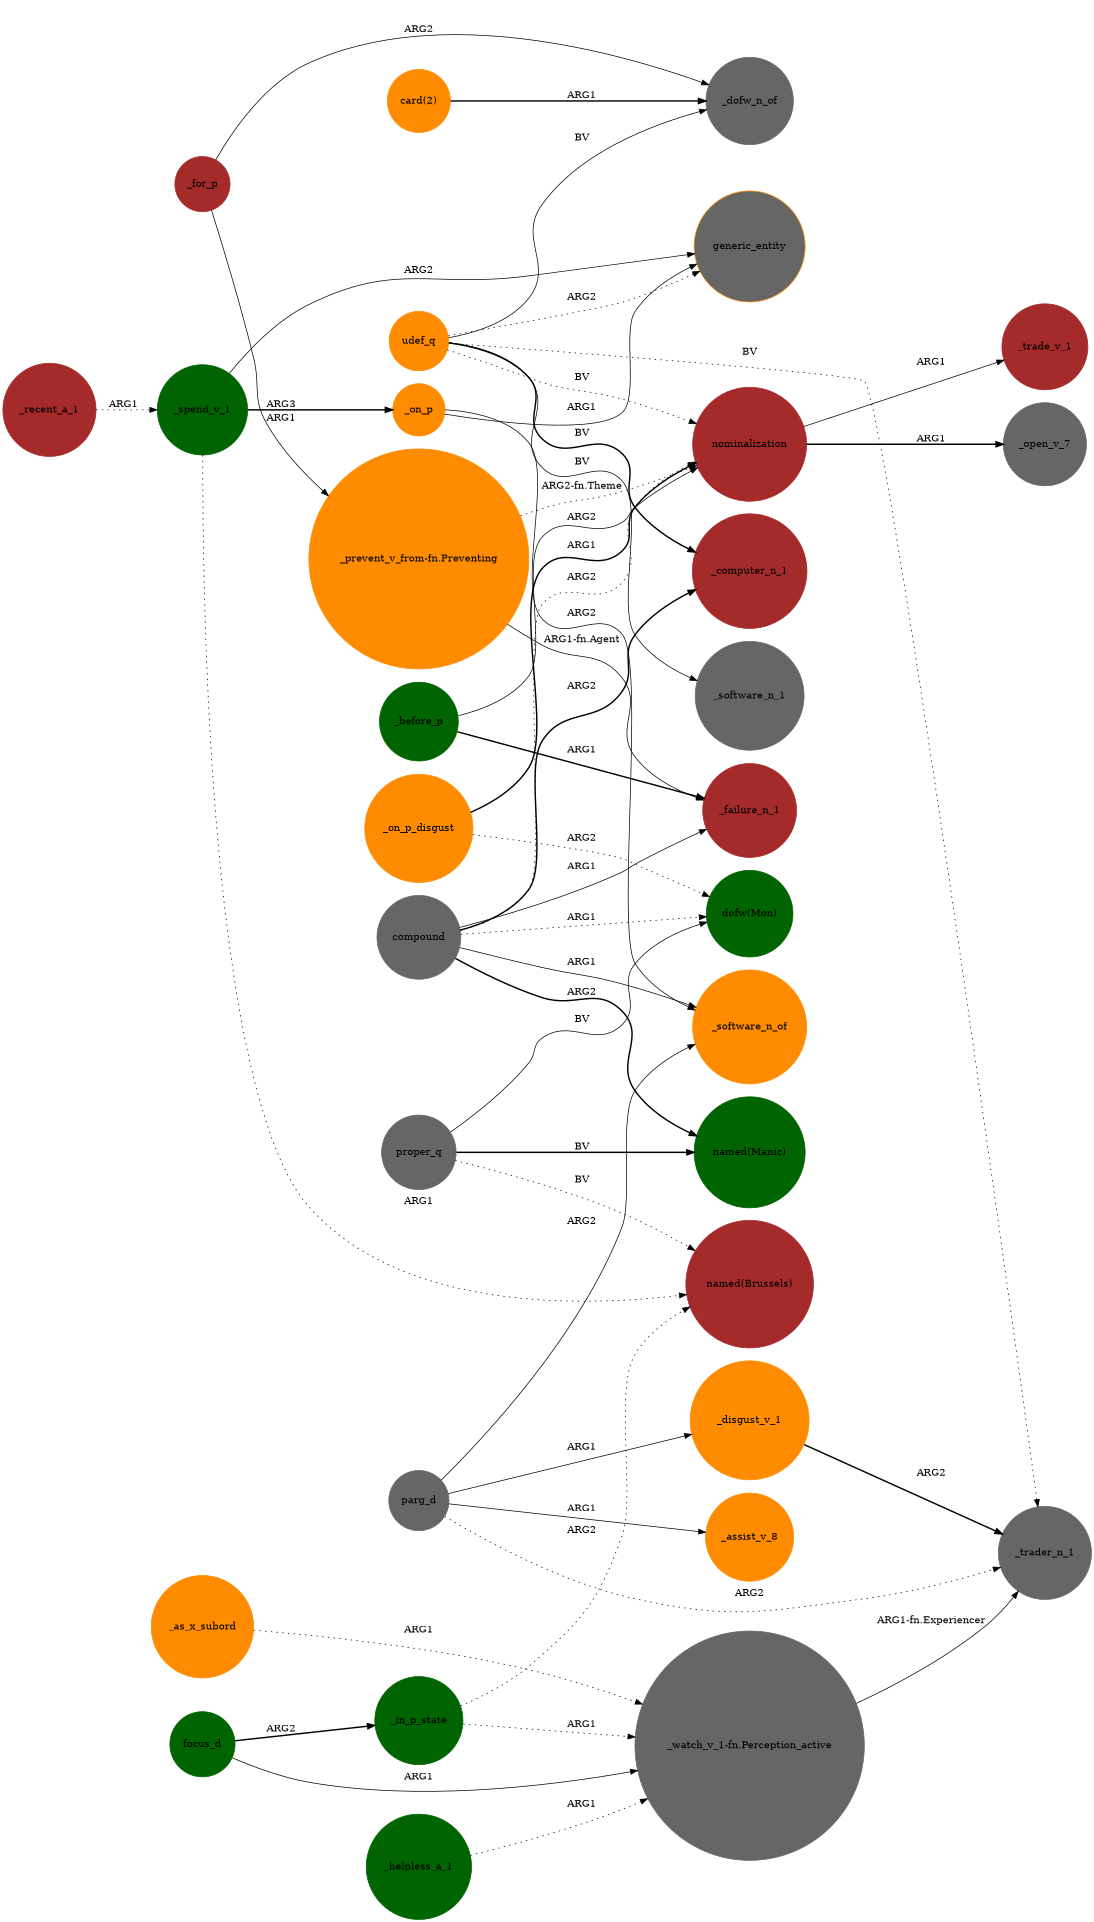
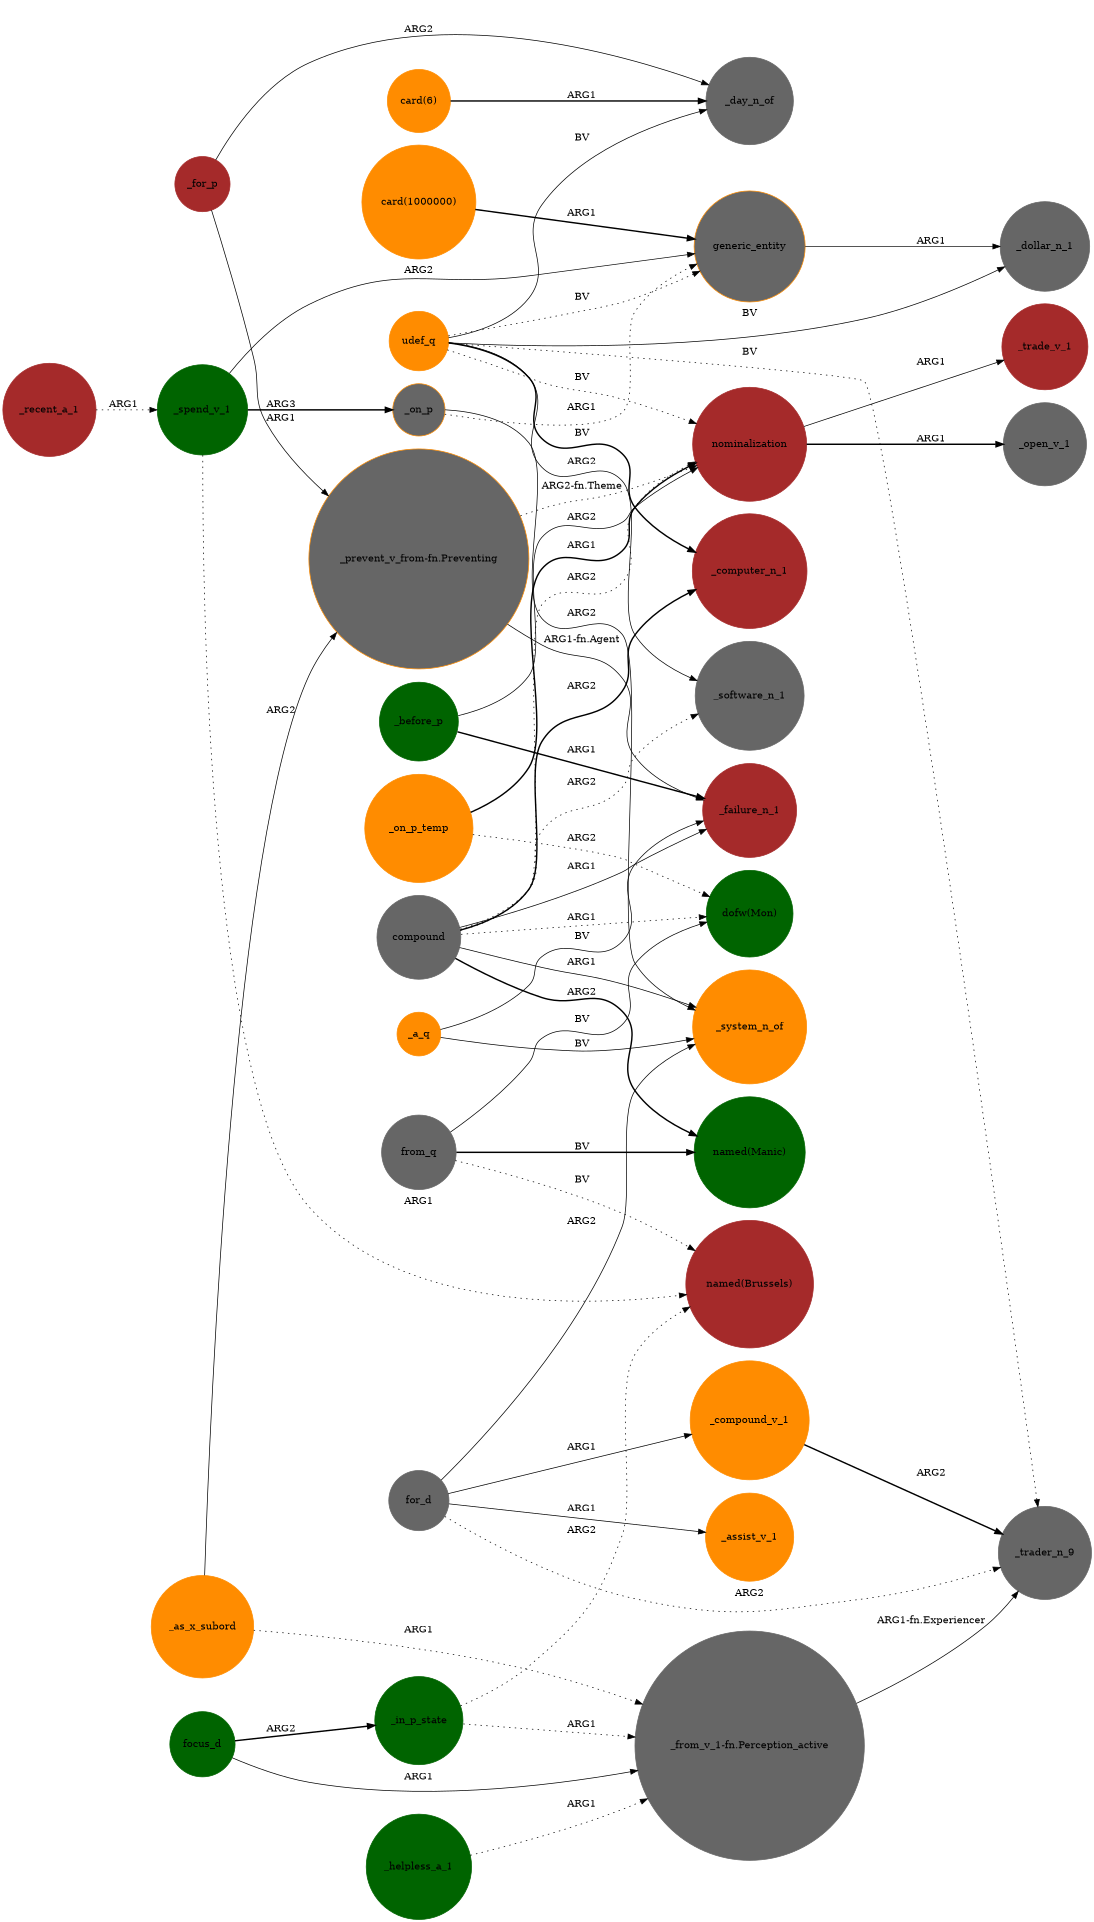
  digraph {
    rankdir=LR
    node [color=darkorange shape=circle style=filled]
    edge [style=solid]
    generic_entity [fillcolor=gray40]
+   "card(1000000)"
+   _dollar_n_1 [color=gray40]
    udef_q
    _software_n_1 [color=gray40]
-   _day_n_of [color=gray40 label=_dofw_n_of]
-   _trader_n_1 [color=gray40]
+   _day_n_of [color=gray40]
+   _trader_n_1 [color=gray40 label=_trader_n_9]
    nominalization [color=brown]
    _computer_n_1 [color=brown]
    _trade_v_1 [color=brown]
-   _open_v_1 [color=gray40 label=_open_v_7]
-   "card(2)"
-   "_prevent_v_from-fn.Preventing"
+   _open_v_1 [color=gray40]
+   "card(2)" [label="card(6)"]
+   "_prevent_v_from-fn.Preventing" [fillcolor=gray40]
    _failure_n_1 [color=brown]
    compound [color=gray40]
-   _system_n_of [label=_software_n_of]
+   _system_n_of
    "dofw(Mon)" [color=darkgreen]
    "named(Manic)" [color=darkgreen]
    _before_p [color=darkgreen]
-   parg_d [color=gray40]
-   _assist_v_1 [label=_assist_v_8]
-   _disgust_v_1
+   parg_d [color=gray40 label=for_d]
+   _assist_v_1
+   _disgust_v_1 [label=_compound_v_1]
    focus_d [color=darkgreen]
    _in_p_state [color=darkgreen]
-   "_watch_v_1-fn.Perception_active" [color=gray40]
+   "_watch_v_1-fn.Perception_active" [color=gray40 label="_from_v_1-fn.Perception_active"]
    "named(Brussels)" [color=brown]
-   proper_q [color=gray40]
+   proper_q [color=gray40 label=from_q]
    _as_x_subord
    _for_p [color=brown]
-   _on_p
-   _on_p_temp [label=_on_p_disgust]
+   _a_q
+   _on_p [fillcolor=gray40]
+   _on_p_temp
    _spend_v_1 [color=darkgreen]
    _recent_a_1 [color=brown]
    _helpless_a_1 [color=darkgreen]
-   udef_q -> generic_entity [label=ARG2 style=dotted]
-   udef_q -> _software_n_1 [label=BV]
+   generic_entity -> _dollar_n_1 [label=ARG1]
+   "card(1000000)" -> generic_entity [label=ARG1 style=bold]
+   udef_q -> generic_entity [label=BV style=dotted]
+   udef_q -> _dollar_n_1 [label=BV]
+   udef_q -> _software_n_1 [label=ARG2]
    udef_q -> _day_n_of [label=BV]
    udef_q -> _trader_n_1 [label=BV style=dotted]
    udef_q -> nominalization [label=BV style=dotted]
    udef_q -> _computer_n_1 [label=BV style=bold]
    nominalization -> _trade_v_1 [label=ARG1]
    nominalization -> _open_v_1 [label=ARG1 style=bold]
    "card(2)" -> _day_n_of [label=ARG1 style=bold]
    "_prevent_v_from-fn.Preventing" -> nominalization [label="ARG2-fn.Theme" style=dotted]
    "_prevent_v_from-fn.Preventing" -> _failure_n_1 [label="ARG1-fn.Agent"]
+   compound -> _software_n_1 [label=ARG2 style=dotted]
    compound -> nominalization [label=ARG2 style=dotted]
    compound -> _computer_n_1 [label=ARG2 style=bold]
    compound -> _failure_n_1 [label=ARG1]
    compound -> _system_n_of [label=ARG1]
    compound -> "dofw(Mon)" [label=ARG1 style=dotted]
    compound -> "named(Manic)" [label=ARG2 style=bold]
    _before_p -> nominalization [label=ARG2]
    _before_p -> _failure_n_1 [label=ARG1 style=bold]
    parg_d -> _trader_n_1 [label=ARG2 style=dotted]
    parg_d -> _system_n_of [label=ARG2]
    parg_d -> _assist_v_1 [label=ARG1]
    parg_d -> _disgust_v_1 [label=ARG1]
    _disgust_v_1 -> _trader_n_1 [label=ARG2 style=bold]
    focus_d -> _in_p_state [label=ARG2 style=bold]
    focus_d -> "_watch_v_1-fn.Perception_active" [label=ARG1]
    _in_p_state -> "_watch_v_1-fn.Perception_active" [label=ARG1 style=dotted]
    _in_p_state -> "named(Brussels)" [label=ARG2 style=dotted]
    "_watch_v_1-fn.Perception_active" -> _trader_n_1 [label="ARG1-fn.Experiencer"]
    proper_q -> "dofw(Mon)" [label=BV]
    proper_q -> "named(Manic)" [label=BV style=bold]
    proper_q -> "named(Brussels)" [label=BV style=dotted]
+   _as_x_subord -> "_prevent_v_from-fn.Preventing" [label=ARG2]
    _as_x_subord -> "_watch_v_1-fn.Perception_active" [label=ARG1 style=dotted]
    _for_p -> _day_n_of [label=ARG2]
    _for_p -> "_prevent_v_from-fn.Preventing" [label=ARG1]
-   _on_p -> generic_entity [label=ARG1]
+   _a_q -> _failure_n_1 [label=BV]
+   _a_q -> _system_n_of [label=BV]
+   _on_p -> generic_entity [label=ARG1 style=dotted]
    _on_p -> _system_n_of [label=ARG2]
    _on_p_temp -> nominalization [label=ARG1 style=bold]
    _on_p_temp -> "dofw(Mon)" [label=ARG2 style=dotted]
    _spend_v_1 -> generic_entity [label=ARG2]
    _spend_v_1 -> "named(Brussels)" [label=ARG1 style=dotted]
    _spend_v_1 -> _on_p [label=ARG3 style=bold]
    _recent_a_1 -> _spend_v_1 [label=ARG1 style=dotted]
    _helpless_a_1 -> "_watch_v_1-fn.Perception_active" [label=ARG1 style=dotted]
  }
